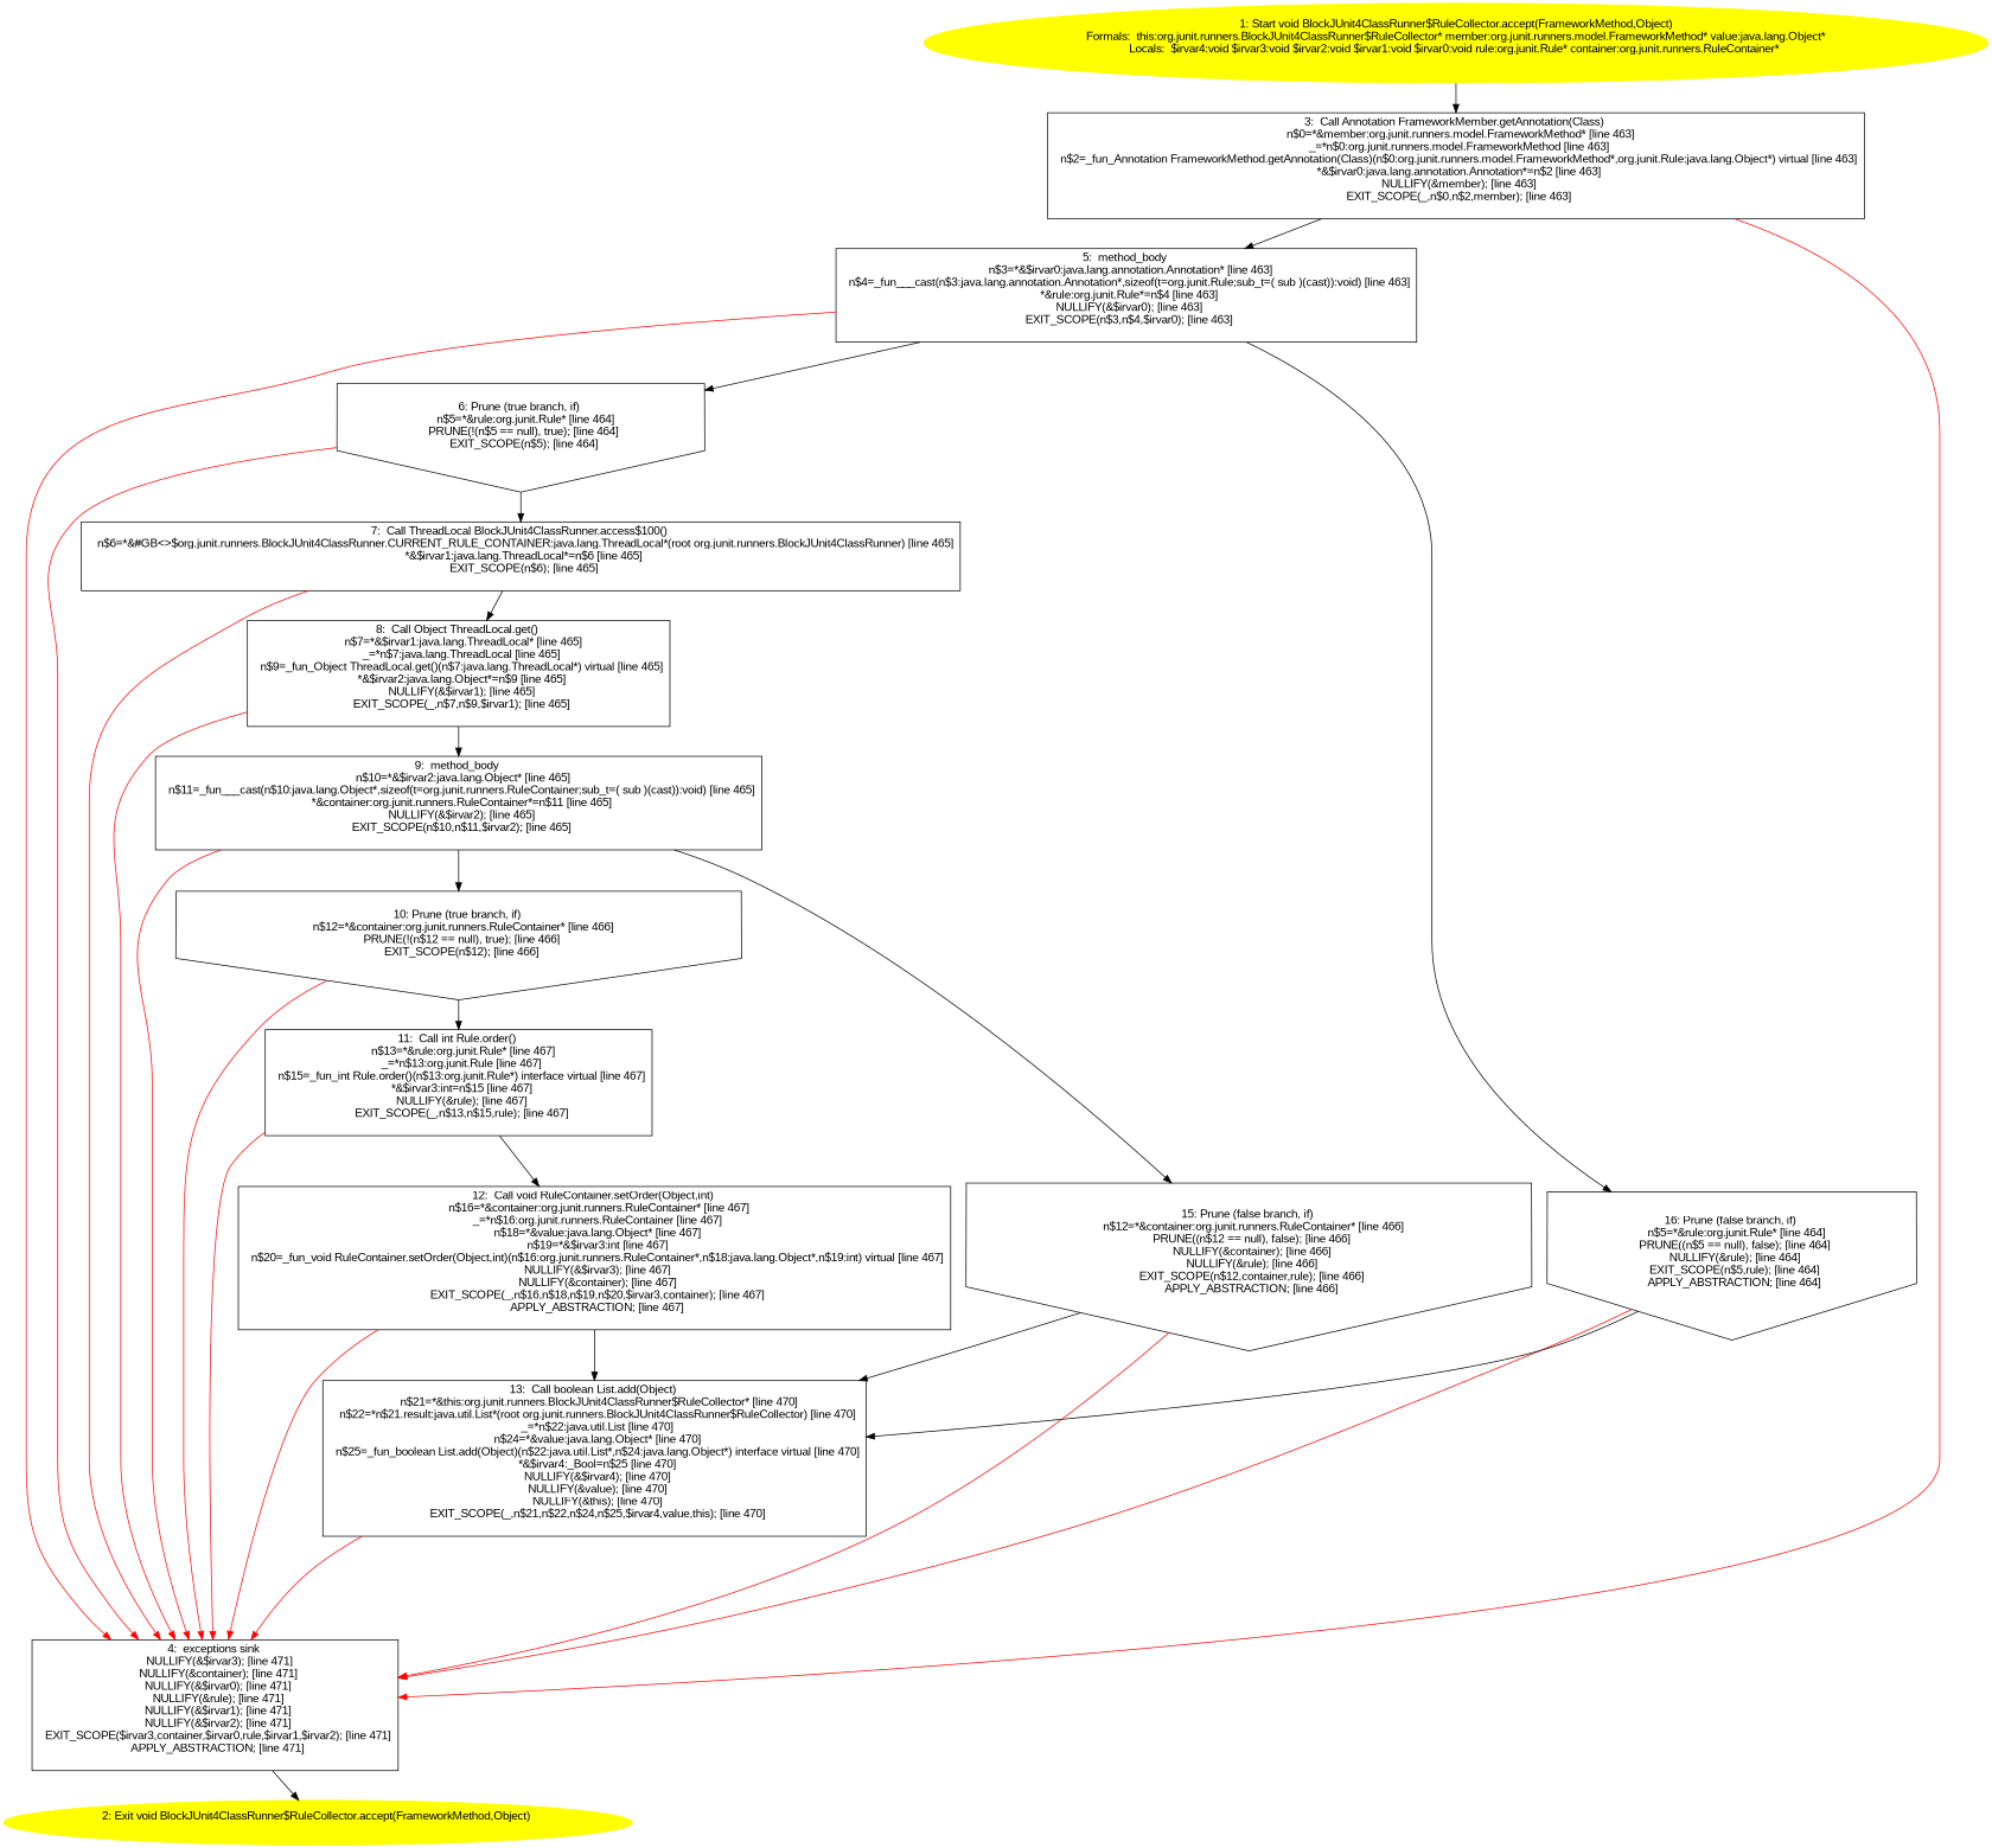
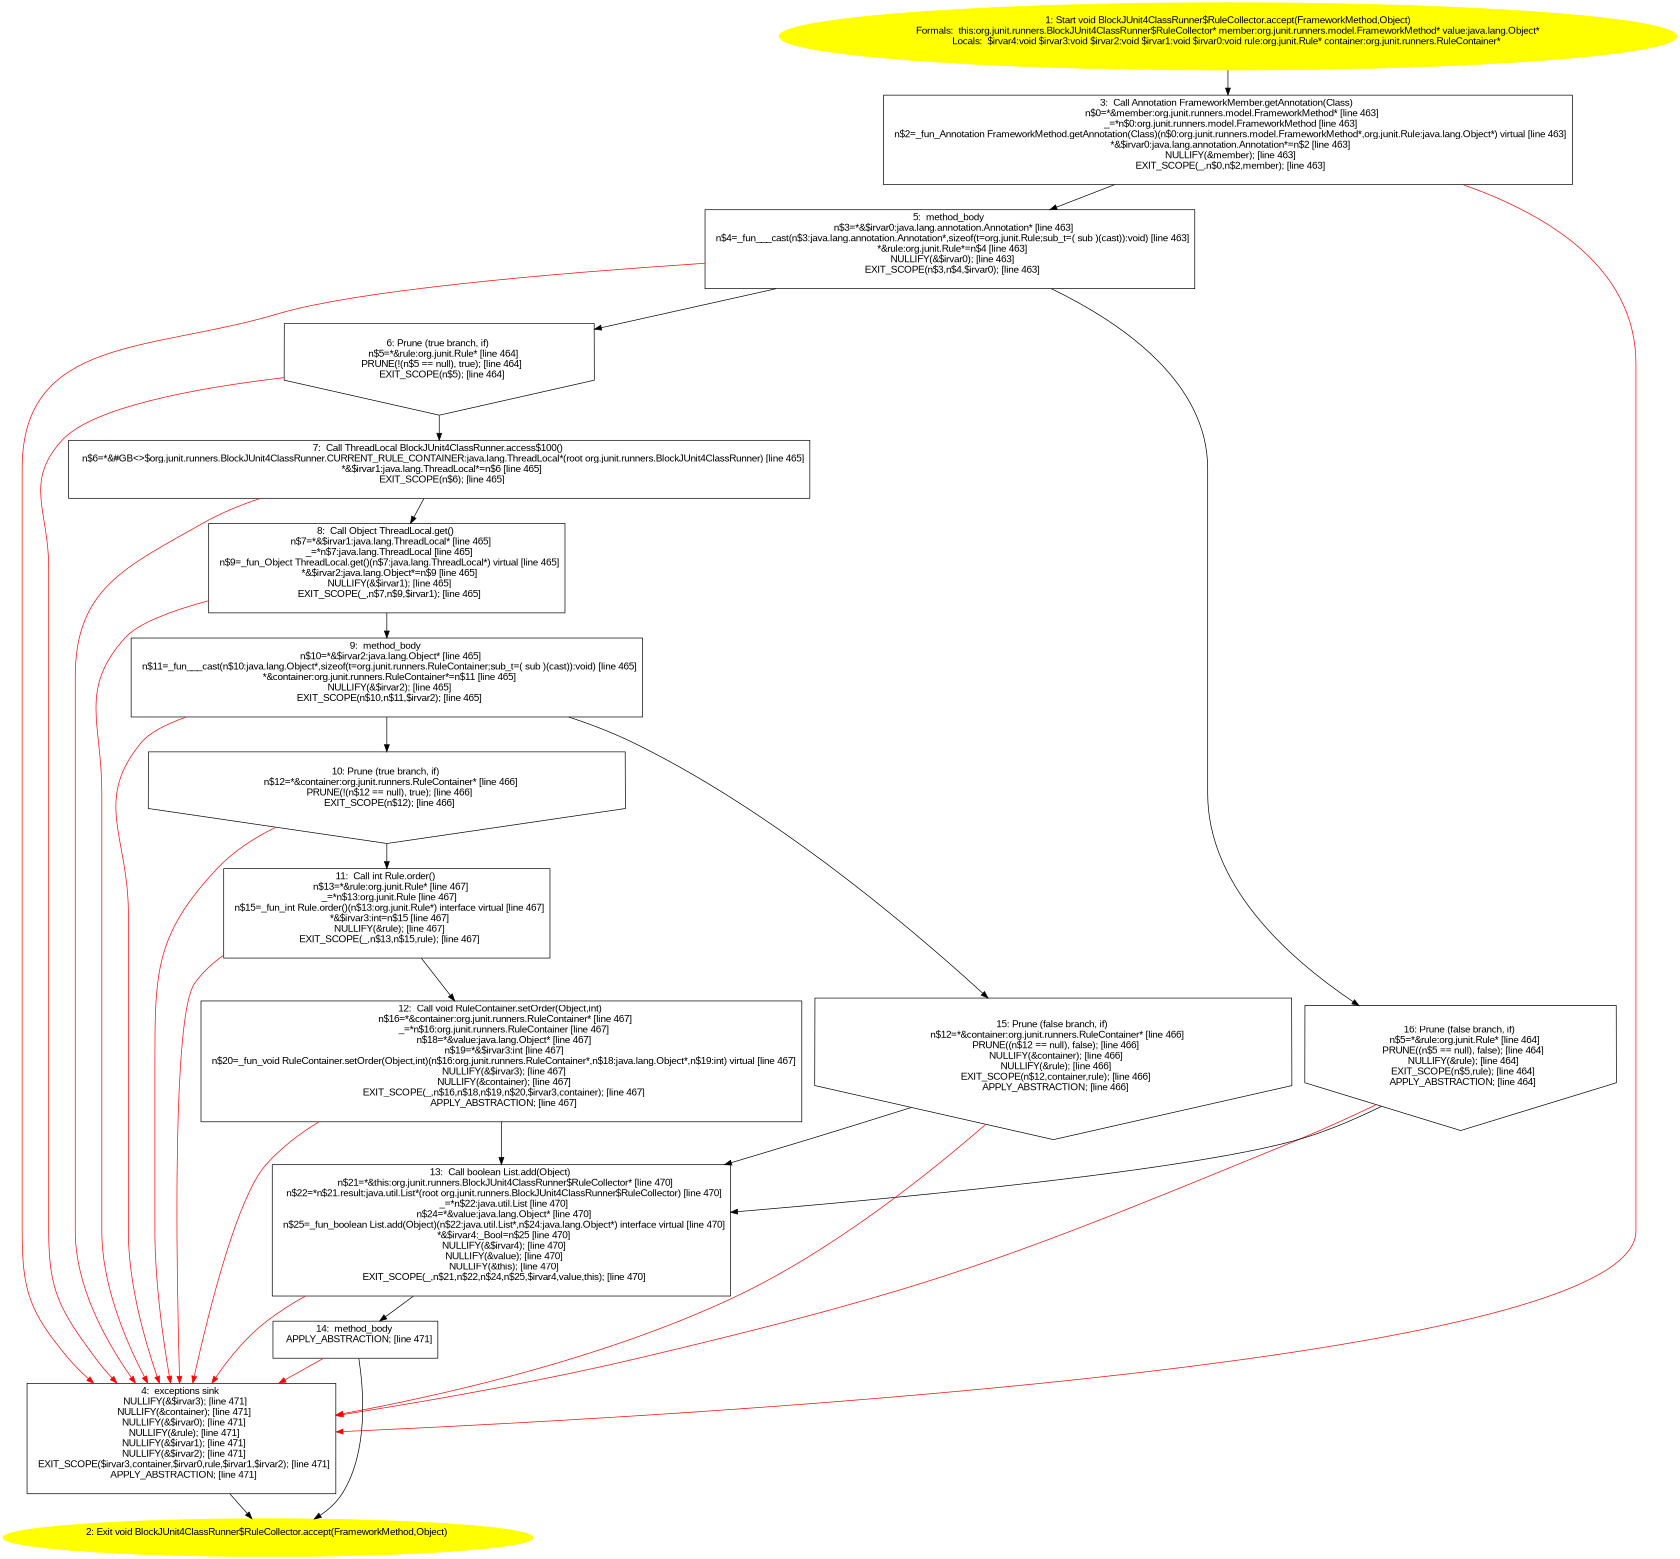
  digraph {
    fontname="Liberation Sans"
    node [fontname="Liberation Sans" shape=box]
    edge [fontname="Liberation Sans"]
    n1 [color=yellow label="1: Start void BlockJUnit4ClassRunner$RuleCollector.accept(FrameworkMethod,Object)\nFormals:  this:org.junit.runners.BlockJUnit4ClassRunner$RuleCollector* member:org.junit.runners.model.FrameworkMethod* value:java.lang.Object*\nLocals:  $irvar4:void $irvar3:void $irvar2:void $irvar1:void $irvar0:void rule:org.junit.Rule* container:org.junit.runners.RuleContainer* \n  " style=filled shape=""]
    n2 [label="3:  Call Annotation FrameworkMember.getAnnotation(Class) \n   n$0=*&member:org.junit.runners.model.FrameworkMethod* [line 463]\n  _=*n$0:org.junit.runners.model.FrameworkMethod [line 463]\n  n$2=_fun_Annotation FrameworkMethod.getAnnotation(Class)(n$0:org.junit.runners.model.FrameworkMethod*,org.junit.Rule:java.lang.Object*) virtual [line 463]\n  *&$irvar0:java.lang.annotation.Annotation*=n$2 [line 463]\n  NULLIFY(&member); [line 463]\n  EXIT_SCOPE(_,n$0,n$2,member); [line 463]\n "]
    n3 [label="5:  method_body \n   n$3=*&$irvar0:java.lang.annotation.Annotation* [line 463]\n  n$4=_fun___cast(n$3:java.lang.annotation.Annotation*,sizeof(t=org.junit.Rule;sub_t=( sub )(cast)):void) [line 463]\n  *&rule:org.junit.Rule*=n$4 [line 463]\n  NULLIFY(&$irvar0); [line 463]\n  EXIT_SCOPE(n$3,n$4,$irvar0); [line 463]\n "]
    n4 [label="4:  exceptions sink \n   NULLIFY(&$irvar3); [line 471]\n  NULLIFY(&container); [line 471]\n  NULLIFY(&$irvar0); [line 471]\n  NULLIFY(&rule); [line 471]\n  NULLIFY(&$irvar1); [line 471]\n  NULLIFY(&$irvar2); [line 471]\n  EXIT_SCOPE($irvar3,container,$irvar0,rule,$irvar1,$irvar2); [line 471]\n  APPLY_ABSTRACTION; [line 471]\n "]
    n5 [color=yellow label="2: Exit void BlockJUnit4ClassRunner$RuleCollector.accept(FrameworkMethod,Object) \n  " style=filled shape=""]
    n6 [label="6: Prune (true branch, if) \n   n$5=*&rule:org.junit.Rule* [line 464]\n  PRUNE(!(n$5 == null), true); [line 464]\n  EXIT_SCOPE(n$5); [line 464]\n " shape=invhouse]
    n7 [label="16: Prune (false branch, if) \n   n$5=*&rule:org.junit.Rule* [line 464]\n  PRUNE((n$5 == null), false); [line 464]\n  NULLIFY(&rule); [line 464]\n  EXIT_SCOPE(n$5,rule); [line 464]\n  APPLY_ABSTRACTION; [line 464]\n " shape=invhouse]
    n8 [label="7:  Call ThreadLocal BlockJUnit4ClassRunner.access$100() \n   n$6=*&#GB<>$org.junit.runners.BlockJUnit4ClassRunner.CURRENT_RULE_CONTAINER:java.lang.ThreadLocal*(root org.junit.runners.BlockJUnit4ClassRunner) [line 465]\n  *&$irvar1:java.lang.ThreadLocal*=n$6 [line 465]\n  EXIT_SCOPE(n$6); [line 465]\n "]
    n9 [label="13:  Call boolean List.add(Object) \n   n$21=*&this:org.junit.runners.BlockJUnit4ClassRunner$RuleCollector* [line 470]\n  n$22=*n$21.result:java.util.List*(root org.junit.runners.BlockJUnit4ClassRunner$RuleCollector) [line 470]\n  _=*n$22:java.util.List [line 470]\n  n$24=*&value:java.lang.Object* [line 470]\n  n$25=_fun_boolean List.add(Object)(n$22:java.util.List*,n$24:java.lang.Object*) interface virtual [line 470]\n  *&$irvar4:_Bool=n$25 [line 470]\n  NULLIFY(&$irvar4); [line 470]\n  NULLIFY(&value); [line 470]\n  NULLIFY(&this); [line 470]\n  EXIT_SCOPE(_,n$21,n$22,n$24,n$25,$irvar4,value,this); [line 470]\n "]
    n10 [label="8:  Call Object ThreadLocal.get() \n   n$7=*&$irvar1:java.lang.ThreadLocal* [line 465]\n  _=*n$7:java.lang.ThreadLocal [line 465]\n  n$9=_fun_Object ThreadLocal.get()(n$7:java.lang.ThreadLocal*) virtual [line 465]\n  *&$irvar2:java.lang.Object*=n$9 [line 465]\n  NULLIFY(&$irvar1); [line 465]\n  EXIT_SCOPE(_,n$7,n$9,$irvar1); [line 465]\n "]
    n11 [label="9:  method_body \n   n$10=*&$irvar2:java.lang.Object* [line 465]\n  n$11=_fun___cast(n$10:java.lang.Object*,sizeof(t=org.junit.runners.RuleContainer;sub_t=( sub )(cast)):void) [line 465]\n  *&container:org.junit.runners.RuleContainer*=n$11 [line 465]\n  NULLIFY(&$irvar2); [line 465]\n  EXIT_SCOPE(n$10,n$11,$irvar2); [line 465]\n "]
    n12 [label="10: Prune (true branch, if) \n   n$12=*&container:org.junit.runners.RuleContainer* [line 466]\n  PRUNE(!(n$12 == null), true); [line 466]\n  EXIT_SCOPE(n$12); [line 466]\n " shape=invhouse]
    n13 [label="15: Prune (false branch, if) \n   n$12=*&container:org.junit.runners.RuleContainer* [line 466]\n  PRUNE((n$12 == null), false); [line 466]\n  NULLIFY(&container); [line 466]\n  NULLIFY(&rule); [line 466]\n  EXIT_SCOPE(n$12,container,rule); [line 466]\n  APPLY_ABSTRACTION; [line 466]\n " shape=invhouse]
    n14 [label="11:  Call int Rule.order() \n   n$13=*&rule:org.junit.Rule* [line 467]\n  _=*n$13:org.junit.Rule [line 467]\n  n$15=_fun_int Rule.order()(n$13:org.junit.Rule*) interface virtual [line 467]\n  *&$irvar3:int=n$15 [line 467]\n  NULLIFY(&rule); [line 467]\n  EXIT_SCOPE(_,n$13,n$15,rule); [line 467]\n "]
    n15 [label="12:  Call void RuleContainer.setOrder(Object,int) \n   n$16=*&container:org.junit.runners.RuleContainer* [line 467]\n  _=*n$16:org.junit.runners.RuleContainer [line 467]\n  n$18=*&value:java.lang.Object* [line 467]\n  n$19=*&$irvar3:int [line 467]\n  n$20=_fun_void RuleContainer.setOrder(Object,int)(n$16:org.junit.runners.RuleContainer*,n$18:java.lang.Object*,n$19:int) virtual [line 467]\n  NULLIFY(&$irvar3); [line 467]\n  NULLIFY(&container); [line 467]\n  EXIT_SCOPE(_,n$16,n$18,n$19,n$20,$irvar3,container); [line 467]\n  APPLY_ABSTRACTION; [line 467]\n "]
+   n16 [label="14:  method_body \n   APPLY_ABSTRACTION; [line 471]\n "]
    n1 -> n2
    n2 -> n3
    n2 -> n4 [color=red]
    n3 -> n4 [color=red]
    n3 -> n6
    n3 -> n7
    n4 -> n5
    n6 -> n4 [color=red]
    n6 -> n8
    n7 -> n4 [color=red]
    n7 -> n9
    n8 -> n4 [color=red]
    n8 -> n10
    n9 -> n4 [color=red]
+   n9 -> n16
    n10 -> n4 [color=red]
    n10 -> n11
    n11 -> n4 [color=red]
    n11 -> n12
    n11 -> n13
    n12 -> n4 [color=red]
    n12 -> n14
    n13 -> n4 [color=red]
    n13 -> n9
    n14 -> n4 [color=red]
    n14 -> n15
    n15 -> n4 [color=red]
    n15 -> n9
+   n16 -> n4 [color=red]
+   n16 -> n5
  }
